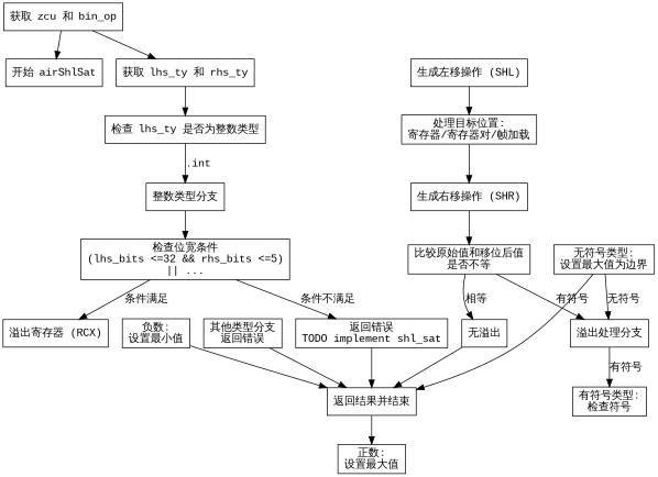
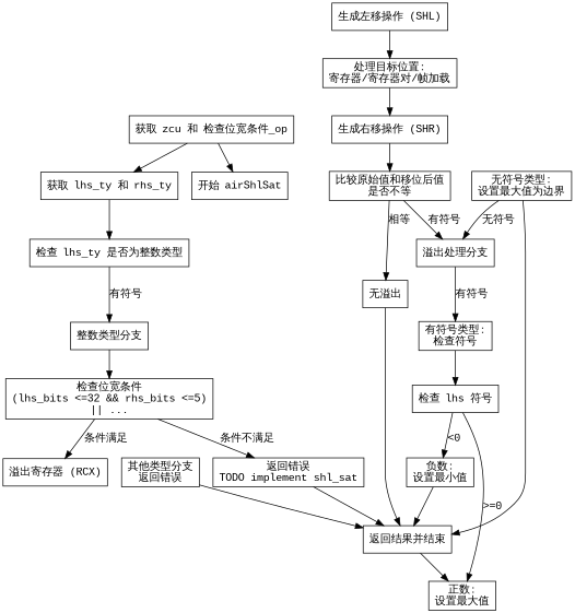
  digraph {
    node [fontname="Courier New" shape=rectangle]
    edge [fontname="Courier New"]
    n1 [label="开始 airShlSat"]
-   n2 [label="获取 zcu 和 bin_op"]
+   n2 [label="获取 zcu 和 检查位宽条件_op"]
    n3 [label="获取 lhs_ty 和 rhs_ty"]
    n4 [label="检查 lhs_ty 是否为整数类型"]
    n5 [label="整数类型分支"]
    n6 [label="检查位宽条件\n(lhs_bits <=32 && rhs_bits <=5)\n|| ..."]
    n7 [label="其他类型分支\n返回错误"]
    n8 [label="返回结果并结束"]
    n9 [label="返回错误\nTODO implement shl_sat"]
    n10 [label="溢出寄存器 (RCX)"]
    n11 [label="正数:\n设置最大值"]
    n12 [label="生成左移操作 (SHL)"]
    n13 [label="处理目标位置:\n寄存器/寄存器对/帧加载"]
    n14 [label="生成右移操作 (SHR)"]
    n15 [label="比较原始值和移位后值\n是否不等"]
    n16 [label="溢出处理分支"]
    n17 [label="无溢出"]
    n18 [label="有符号类型:\n检查符号"]
    n19 [label="无符号类型:\n设置最大值为边界"]
+   n20 [label="检查 lhs 符号"]
    n21 [label="负数:\n设置最小值"]
    n2 -> n1
    n2 -> n3
    n3 -> n4
-   n4 -> n5 [label=".int"]
+   n4 -> n5 [label="有符号"]
    n5 -> n6
    n6 -> n9 [label="条件不满足"]
    n6 -> n10 [label="条件满足"]
    n7 -> n8
    n8 -> n11
    n9 -> n8
    n12 -> n13
    n13 -> n14
    n14 -> n15
    n15 -> n16 [label="有符号"]
    n15 -> n17 [label="相等"]
    n16 -> n18 [label="有符号"]
    n17 -> n8
+   n18 -> n20
    n19 -> n8
    n19 -> n16 [label="无符号"]
+   n20 -> n11 [label=">=0"]
+   n20 -> n21 [label="<0"]
    n21 -> n8
  }
